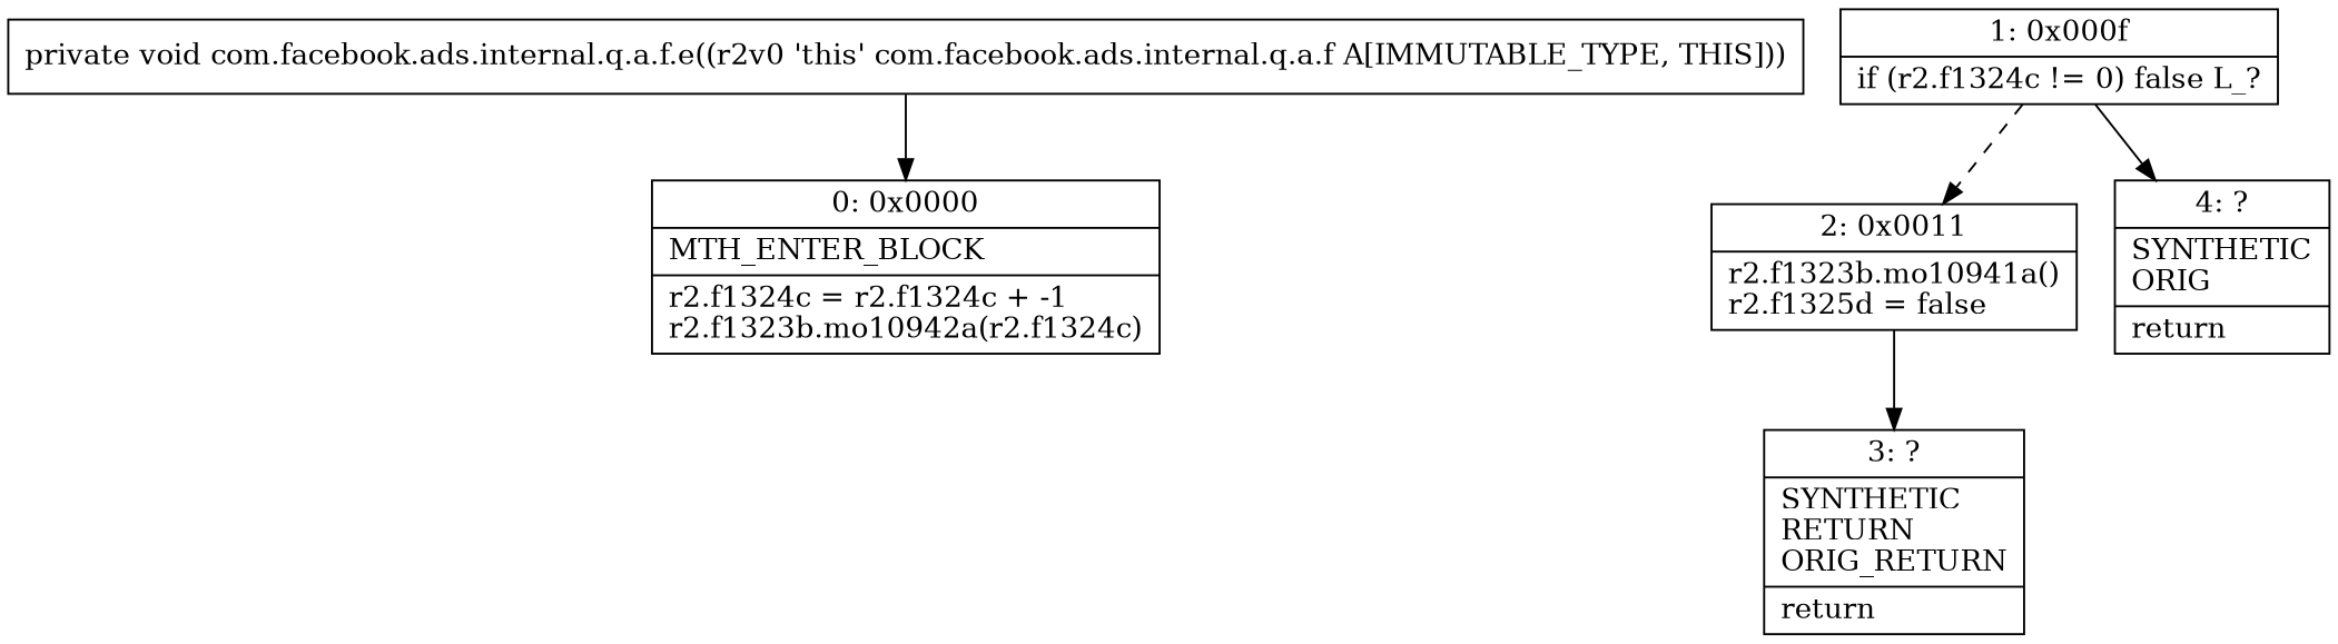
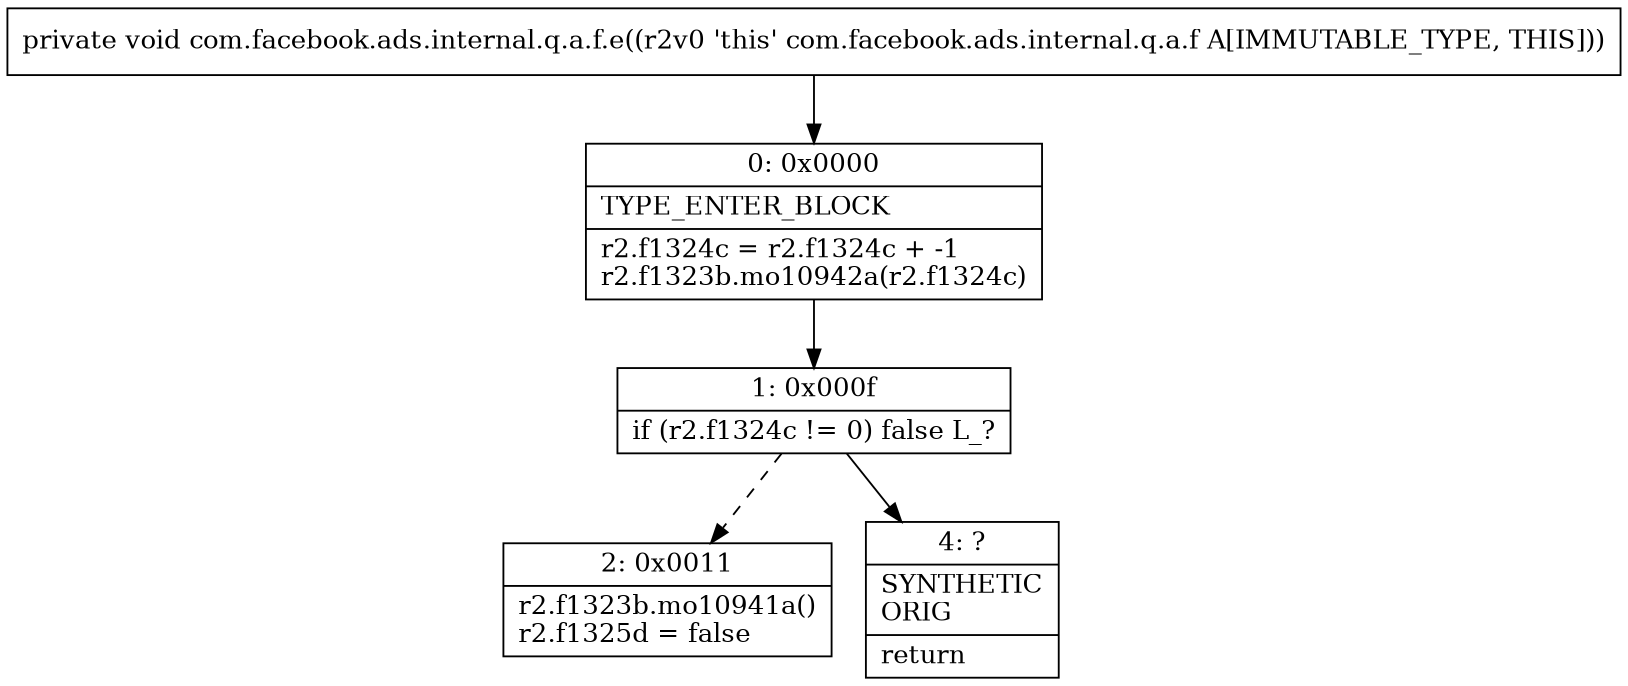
  digraph {
    node [shape=record]
-   n1 [label="{0\:\ 0x0000|MTH_ENTER_BLOCK\l|r2.f1324c = r2.f1324c + \-1\lr2.f1323b.mo10942a(r2.f1324c)\l}"]
+   n1 [label="{0\:\ 0x0000|TYPE_ENTER_BLOCK\l|r2.f1324c = r2.f1324c + \-1\lr2.f1323b.mo10942a(r2.f1324c)\l}"]
    n2 [label="{1\:\ 0x000f|if (r2.f1324c != 0) false L_?\l}"]
    n3 [label="{2\:\ 0x0011|r2.f1323b.mo10941a()\lr2.f1325d = false\l}"]
    n4 [label="{4\:\ ?|SYNTHETIC\lORIG\l|return\l}"]
-   n5 [label="{3\:\ ?|SYNTHETIC\lRETURN\lORIG_RETURN\l|return\l}"]
    n6 [label="{private void com.facebook.ads.internal.q.a.f.e((r2v0 'this' com.facebook.ads.internal.q.a.f A[IMMUTABLE_TYPE, THIS])) }"]
+   n1 -> n2
    n2 -> n3 [style=dashed]
    n2 -> n4
-   n3 -> n5
    n6 -> n1
  }
